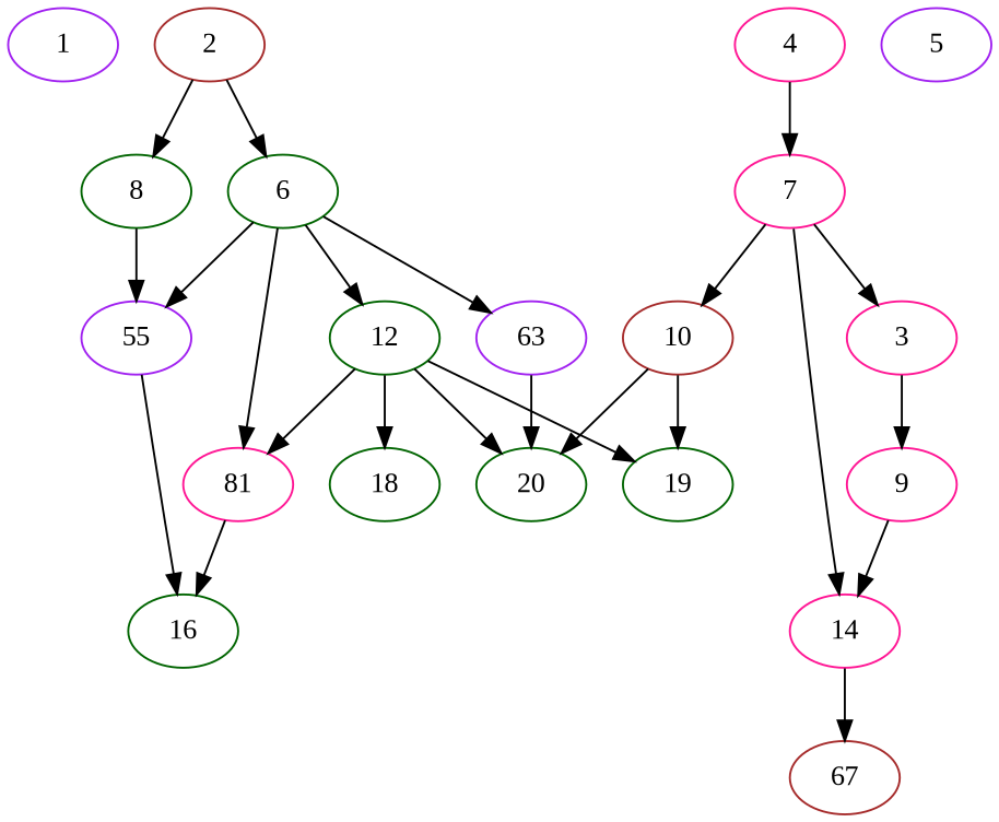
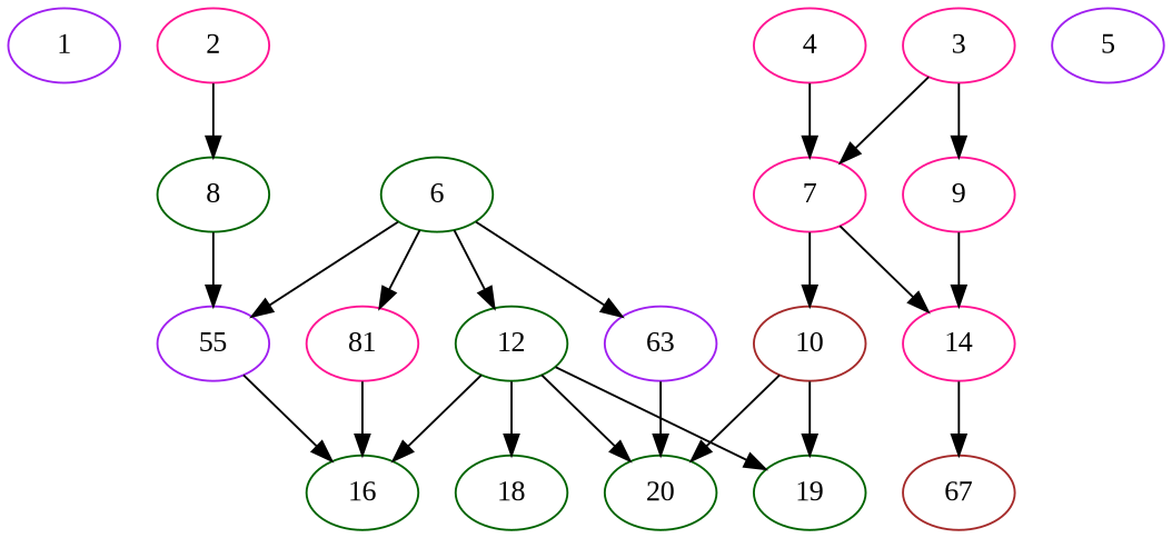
  digraph {
    fontname="Liberation Serif"
    node [alpha=0.02 color=deeppink fontname="Liberation Serif"]
    edge [fontname="Liberation Serif"]
    1 [alpha=0.15 color=purple expect_size=41839616]
-   2 [alpha=0.07 color=brown expect_size=42358784]
+   2 [alpha=0.07 expect_size=42358784]
    6 [color=darkgreen expect_size=46695424]
    8 [alpha=0.15 color=darkgreen expect_size=44384256]
    n5 [alpha=0.00 expect_size=18086912 label=81]
    12 [color=darkgreen expect_size=6689792]
    n7 [color=purple expect_size=22799360 label=63]
    n8 [alpha=0.10 color=purple expect_size=45037568 label=55]
    16 [alpha=0.10 color=darkgreen expect_size=30347264]
    19 [alpha=0.10 color=darkgreen expect_size=19450880]
    20 [alpha=0.10 color=darkgreen expect_size=36441088]
    18 [alpha=0.12 color=darkgreen expect_size=31140864]
    3 [alpha=0.05 expect_size=6444032]
    7 [alpha=0.19 expect_size=8647680]
    9 [alpha=0.07 expect_size=18146304]
    10 [alpha=0.13 color=brown expect_size=24788992]
    14 [expect_size=34795520]
    n18 [alpha=0.12 color=brown expect_size=34287616 label=67]
    4 [alpha=0.04 expect_size=28795904]
    5 [alpha=0.14 color=purple expect_size=30390272]
-   2 -> 6
    2 -> 8
    6 -> n5
    6 -> 12
    6 -> n7
    6 -> n8
    8 -> n8
    n5 -> 16
-   12 -> n5
+   12 -> 16
    12 -> 19
    12 -> 20
    12 -> 18
    n7 -> 20
    n8 -> 16
-   7 -> 3
+   3 -> 7
    3 -> 9
    7 -> 10
    7 -> 14
    9 -> 14
    10 -> 19
    10 -> 20
    14 -> n18
    4 -> 7
  }
